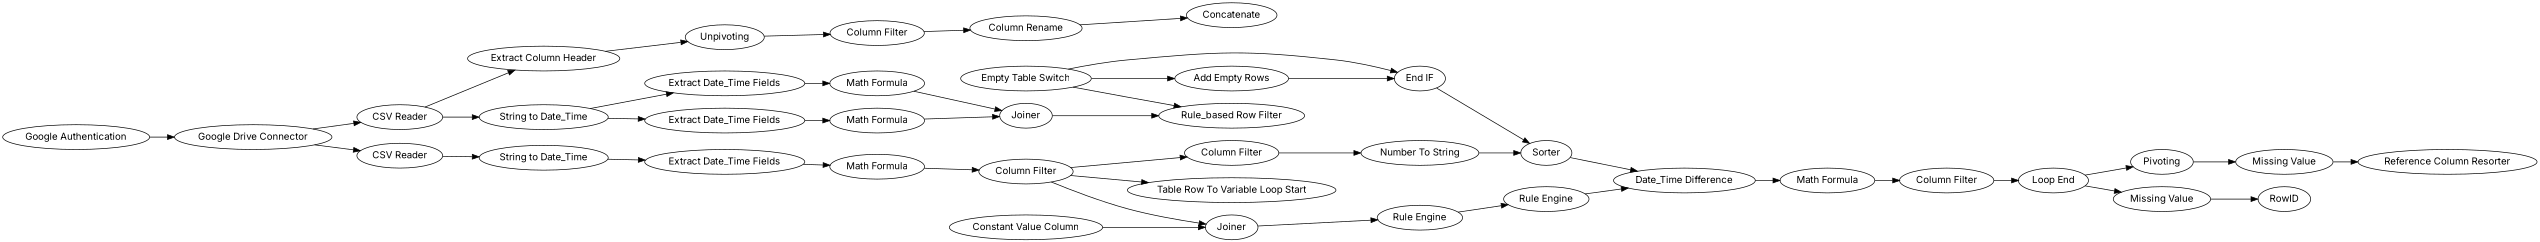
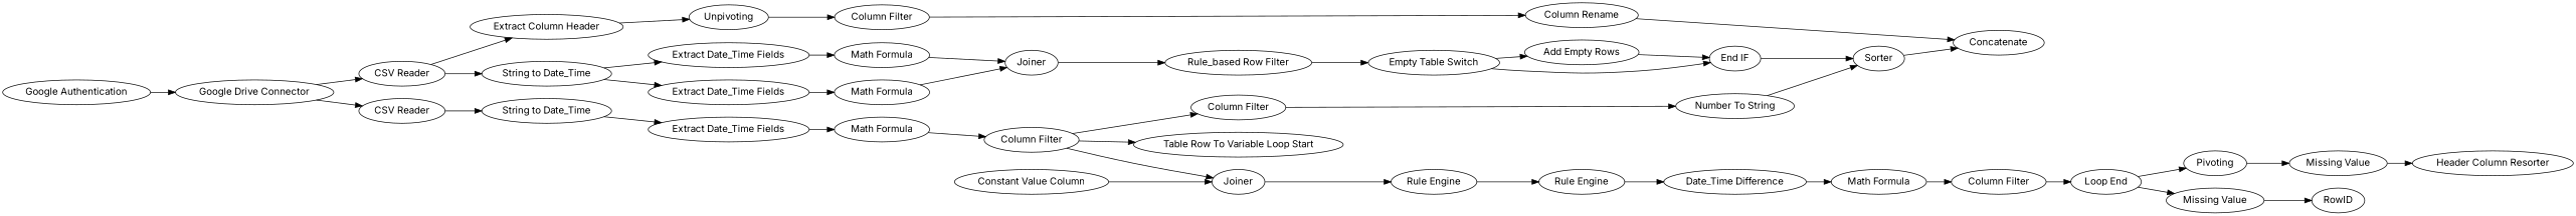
  digraph {
    fontname=Inter
    rankdir=LR
    node [fontname=Inter]
    edge [fontname=Inter]
    n1 [label="Google Authentication"]
    n2 [label="Google Drive Connector"]
    n3 [label="CSV Reader"]
    n4 [label="CSV Reader"]
    n5 [label="String to Date_Time"]
    n6 [label="Extract Column Header"]
    n7 [label="String to Date_Time"]
    n8 [label="Extract Date_Time Fields"]
    n9 [label="Extract Date_Time Fields"]
    n10 [label=Unpivoting]
    n11 [label="Extract Date_Time Fields"]
    n12 [label="Math Formula"]
    n13 [label=Joiner]
    n14 [label="Math Formula"]
    n15 [label="Column Filter"]
    n16 [label="Table Row To Variable Loop Start"]
    n17 [label=Joiner]
    n18 [label="Column Filter"]
    n19 [label="Math Formula"]
    n20 [label="Rule_based Row Filter"]
    n21 [label="Empty Table Switch"]
    n22 [label="Rule Engine"]
    n23 [label="Number To String"]
    n24 [label="Loop End"]
    n25 [label=Pivoting]
    n26 [label="Missing Value"]
    n27 [label="Missing Value"]
    n28 [label=RowID]
-   n29 [label="Reference Column Resorter"]
+   n29 [label="Header Column Resorter"]
    n30 [label="Add Empty Rows"]
    n31 [label="End IF"]
    n32 [label="Constant Value Column"]
    n33 [label="Rule Engine"]
    n34 [label="Date_Time Difference"]
    n35 [label="Math Formula"]
    n36 [label="Column Filter"]
    n37 [label=Sorter]
    n38 [label=Concatenate]
    n39 [label="Column Filter"]
    n40 [label="Column Rename"]
    n1 -> n2
    n2 -> n3
    n2 -> n4
    n3 -> n5
    n3 -> n6
    n4 -> n7
    n5 -> n8
    n5 -> n9
    n6 -> n10
    n7 -> n11
    n8 -> n12
    n9 -> n19
    n10 -> n39
    n11 -> n14
    n12 -> n13
    n13 -> n20
    n14 -> n15
    n15 -> n16
    n15 -> n17
    n15 -> n18
    n17 -> n22
    n18 -> n23
    n19 -> n13
-   n21 -> n20
+   n20 -> n21
    n21 -> n30
    n21 -> n31
    n22 -> n33
    n23 -> n37
    n24 -> n25
    n24 -> n26
    n25 -> n27
    n26 -> n28
    n27 -> n29
    n30 -> n31
    n31 -> n37
    n32 -> n17
    n33 -> n34
    n34 -> n35
    n35 -> n36
    n36 -> n24
-   n37 -> n34
+   n37 -> n38
    n39 -> n40
    n40 -> n38
  }
